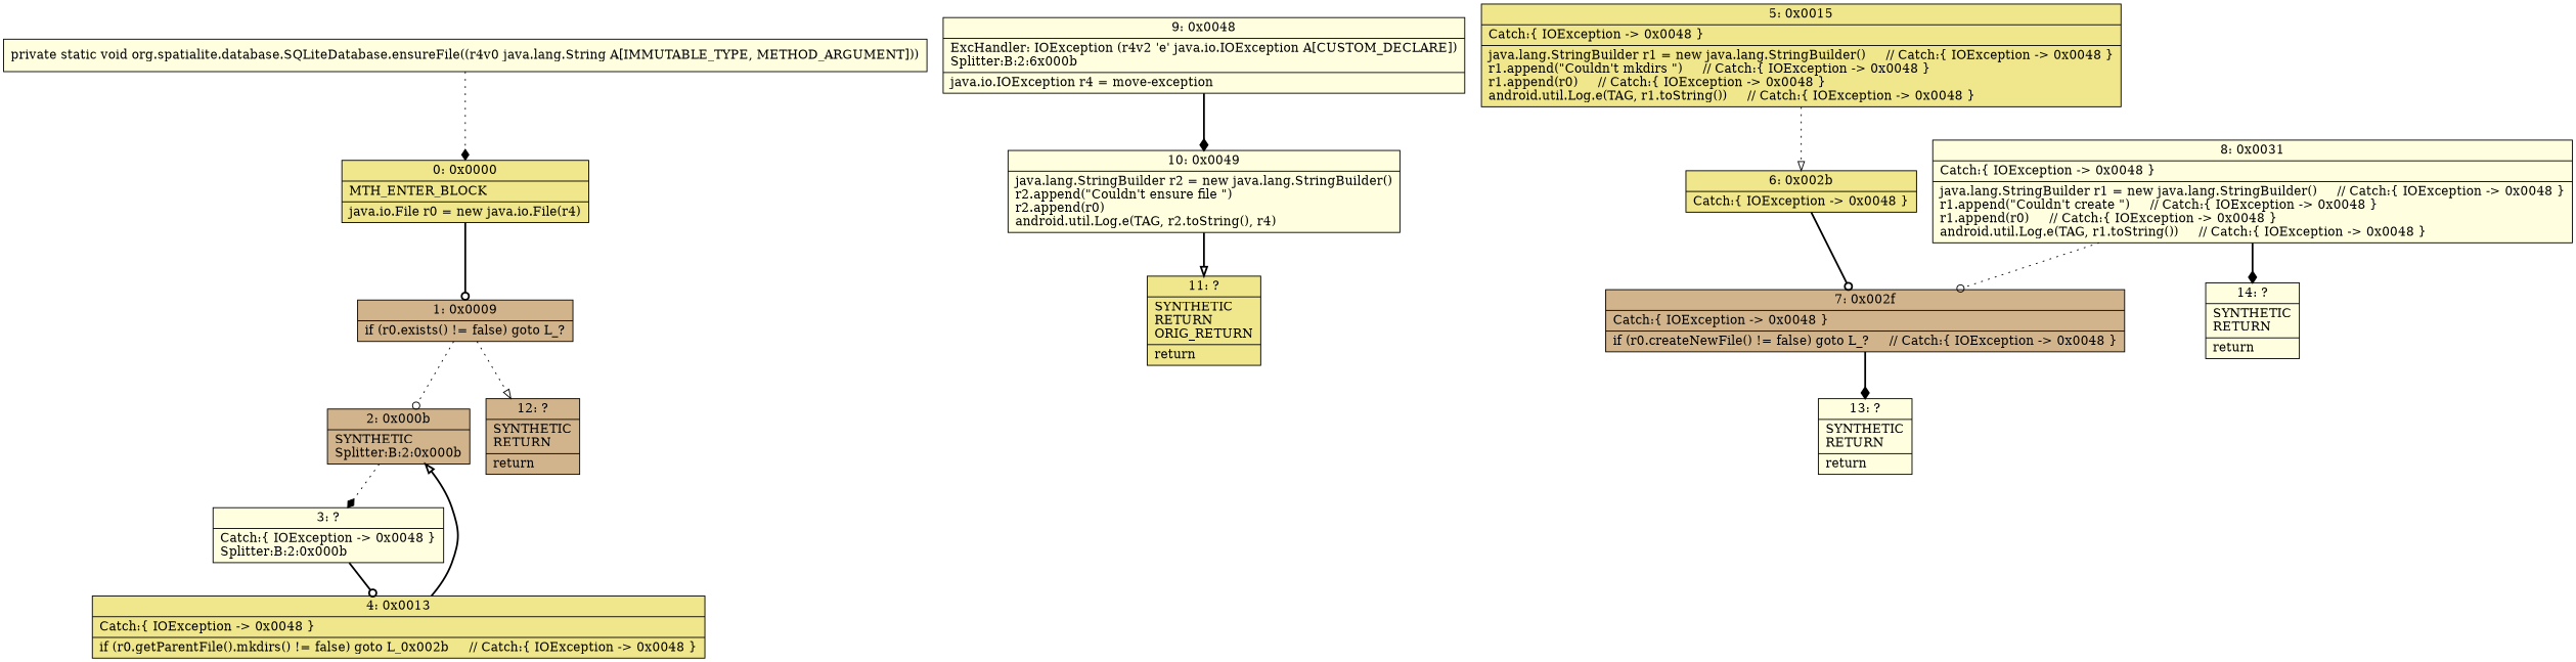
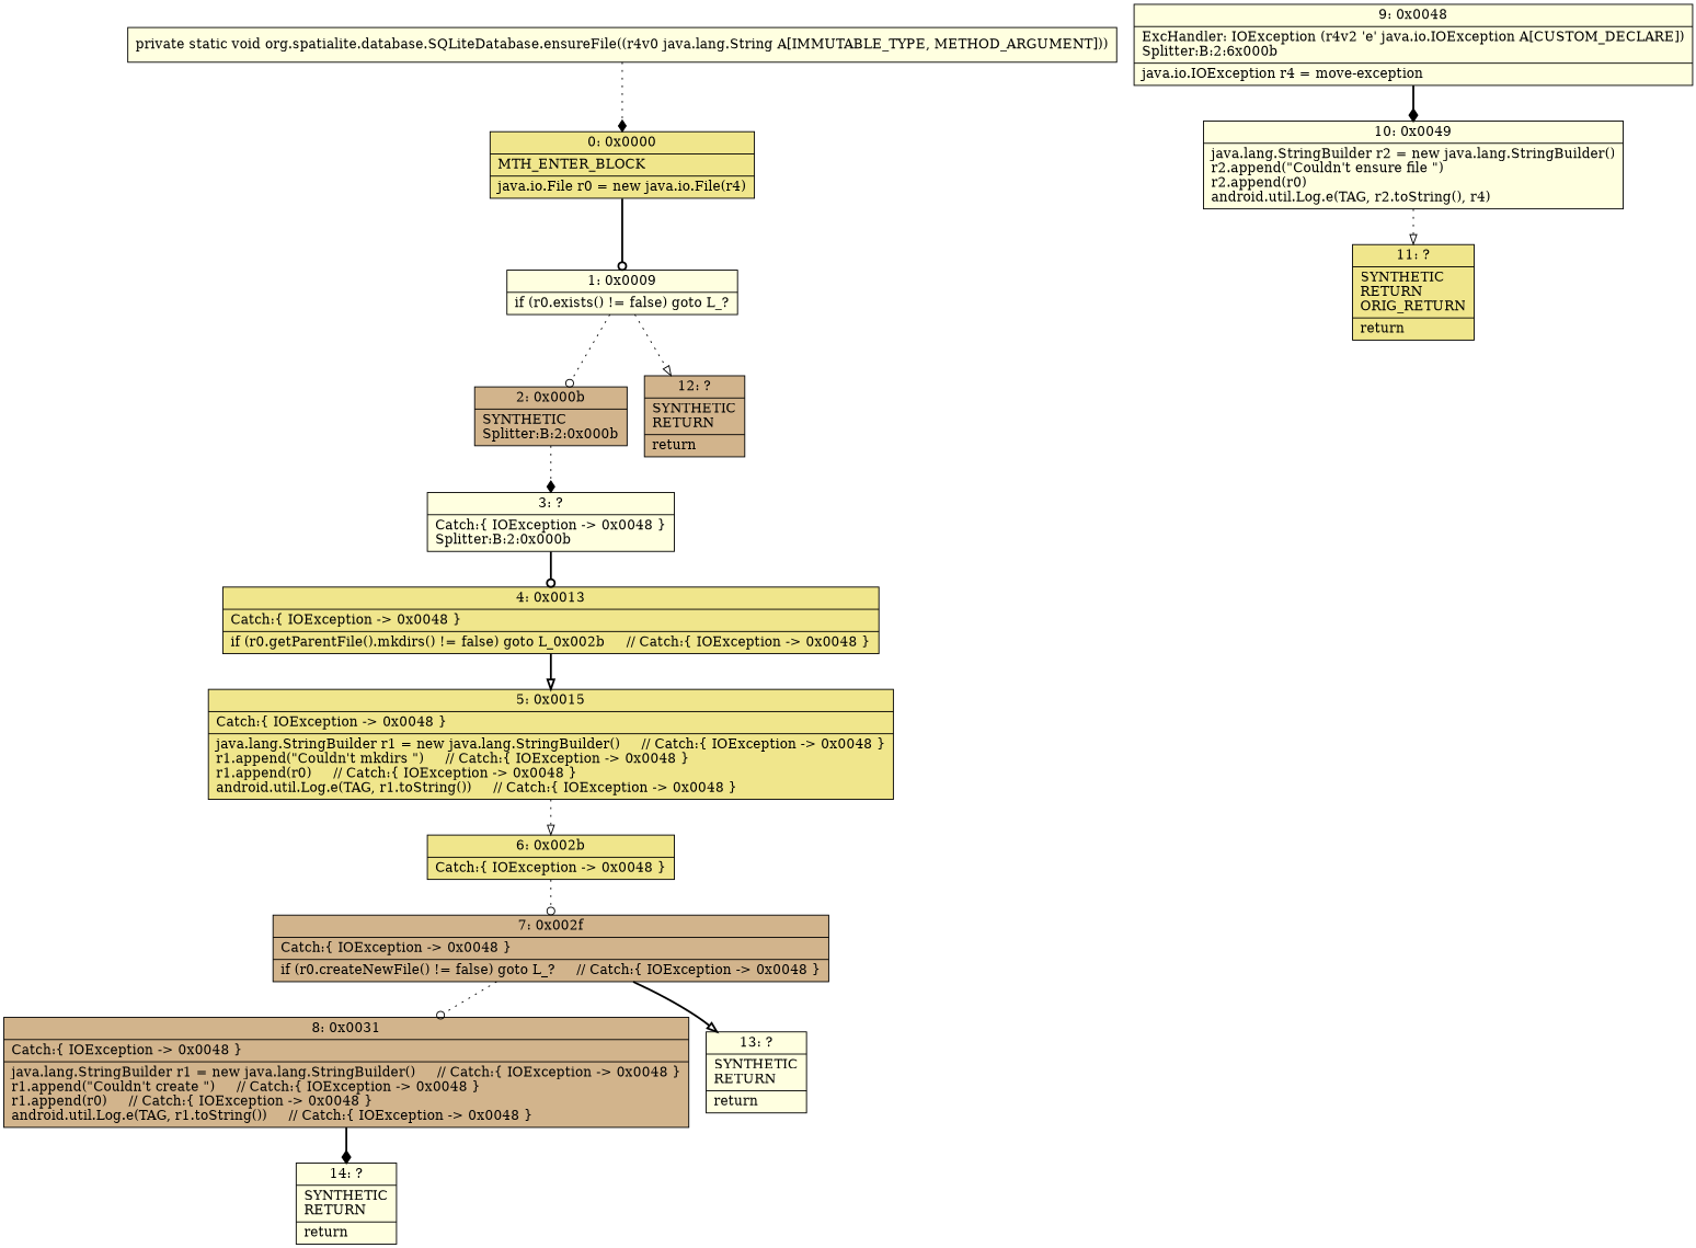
  digraph {
    node [fillcolor=lightyellow shape=record style=filled]
    edge [arrowhead=odot style=dotted]
    n1 [fillcolor=khaki label="{0\:\ 0x0000|MTH_ENTER_BLOCK\l|java.io.File r0 = new java.io.File(r4)\l}"]
-   n2 [fillcolor=tan label="{1\:\ 0x0009|if (r0.exists() != false) goto L_?\l}"]
+   n2 [label="{1\:\ 0x0009|if (r0.exists() != false) goto L_?\l}"]
    n3 [fillcolor=tan label="{2\:\ 0x000b|SYNTHETIC\lSplitter:B:2:0x000b\l}"]
    n4 [fillcolor=tan label="{12\:\ ?|SYNTHETIC\lRETURN\l|return\l}"]
    n5 [label="{3\:\ ?|Catch:\{ IOException \-\> 0x0048 \}\lSplitter:B:2:0x000b\l}"]
    n6 [fillcolor=khaki label="{4\:\ 0x0013|Catch:\{ IOException \-\> 0x0048 \}\l|if (r0.getParentFile().mkdirs() != false) goto L_0x002b     \/\/ Catch:\{ IOException \-\> 0x0048 \}\l}"]
    n7 [label="{9\:\ 0x0048|ExcHandler: IOException (r4v2 'e' java.io.IOException A[CUSTOM_DECLARE])\lSplitter:B:2:6x000b\l|java.io.IOException r4 = move\-exception\l}"]
    n8 [label="{10\:\ 0x0049|java.lang.StringBuilder r2 = new java.lang.StringBuilder()\lr2.append(\"Couldn't ensure file \")\lr2.append(r0)\landroid.util.Log.e(TAG, r2.toString(), r4)\l}"]
    n9 [fillcolor=khaki label="{5\:\ 0x0015|Catch:\{ IOException \-\> 0x0048 \}\l|java.lang.StringBuilder r1 = new java.lang.StringBuilder()     \/\/ Catch:\{ IOException \-\> 0x0048 \}\lr1.append(\"Couldn't mkdirs \")     \/\/ Catch:\{ IOException \-\> 0x0048 \}\lr1.append(r0)     \/\/ Catch:\{ IOException \-\> 0x0048 \}\landroid.util.Log.e(TAG, r1.toString())     \/\/ Catch:\{ IOException \-\> 0x0048 \}\l}"]
    n10 [fillcolor=khaki label="{6\:\ 0x002b|Catch:\{ IOException \-\> 0x0048 \}\l}"]
    n11 [fillcolor=tan label="{7\:\ 0x002f|Catch:\{ IOException \-\> 0x0048 \}\l|if (r0.createNewFile() != false) goto L_?     \/\/ Catch:\{ IOException \-\> 0x0048 \}\l}"]
-   n12 [label="{8\:\ 0x0031|Catch:\{ IOException \-\> 0x0048 \}\l|java.lang.StringBuilder r1 = new java.lang.StringBuilder()     \/\/ Catch:\{ IOException \-\> 0x0048 \}\lr1.append(\"Couldn't create \")     \/\/ Catch:\{ IOException \-\> 0x0048 \}\lr1.append(r0)     \/\/ Catch:\{ IOException \-\> 0x0048 \}\landroid.util.Log.e(TAG, r1.toString())     \/\/ Catch:\{ IOException \-\> 0x0048 \}\l}"]
+   n12 [fillcolor=tan label="{8\:\ 0x0031|Catch:\{ IOException \-\> 0x0048 \}\l|java.lang.StringBuilder r1 = new java.lang.StringBuilder()     \/\/ Catch:\{ IOException \-\> 0x0048 \}\lr1.append(\"Couldn't create \")     \/\/ Catch:\{ IOException \-\> 0x0048 \}\lr1.append(r0)     \/\/ Catch:\{ IOException \-\> 0x0048 \}\landroid.util.Log.e(TAG, r1.toString())     \/\/ Catch:\{ IOException \-\> 0x0048 \}\l}"]
    n13 [label="{13\:\ ?|SYNTHETIC\lRETURN\l|return\l}"]
    n14 [label="{14\:\ ?|SYNTHETIC\lRETURN\l|return\l}"]
    n15 [fillcolor=khaki label="{11\:\ ?|SYNTHETIC\lRETURN\lORIG_RETURN\l|return\l}"]
    n16 [label="{private static void org.spatialite.database.SQLiteDatabase.ensureFile((r4v0 java.lang.String A[IMMUTABLE_TYPE, METHOD_ARGUMENT])) }"]
    n1 -> n2 [style=bold]
    n2 -> n3
    n2 -> n4 [arrowhead=onormal]
    n3 -> n5 [arrowhead=diamond]
    n5 -> n6 [style=bold]
-   n6 -> n3 [arrowhead=onormal style=bold]
+   n6 -> n9 [arrowhead=onormal style=bold]
    n7 -> n8 [arrowhead=diamond style=bold]
-   n8 -> n15 [arrowhead=onormal style=bold]
+   n8 -> n15 [arrowhead=onormal]
    n9 -> n10 [arrowhead=onormal]
-   n10 -> n11 [style=bold]
-   n12 -> n11
-   n11 -> n13 [arrowhead=diamond style=bold]
+   n10 -> n11
+   n11 -> n12
+   n11 -> n13 [arrowhead=onormal style=bold]
    n12 -> n14 [arrowhead=diamond style=bold]
    n16 -> n1 [arrowhead=diamond]
  }
